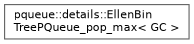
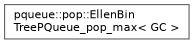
  digraph {
    rankdir=TB
-   n1 [color=grey40 fillcolor=white fontname=Helvetica fontsize=10 height=0.2 label="pqueue::details::EllenBin\lTreePQueue_pop_max\< GC \>" shape=box style=filled width=0.4]
+   n1 [color=grey40 fillcolor=white fontname=Helvetica fontsize=10 height=0.2 label="pqueue::pop::EllenBin\lTreePQueue_pop_max\< GC \>" shape=box style=filled width=0.4]
  }
